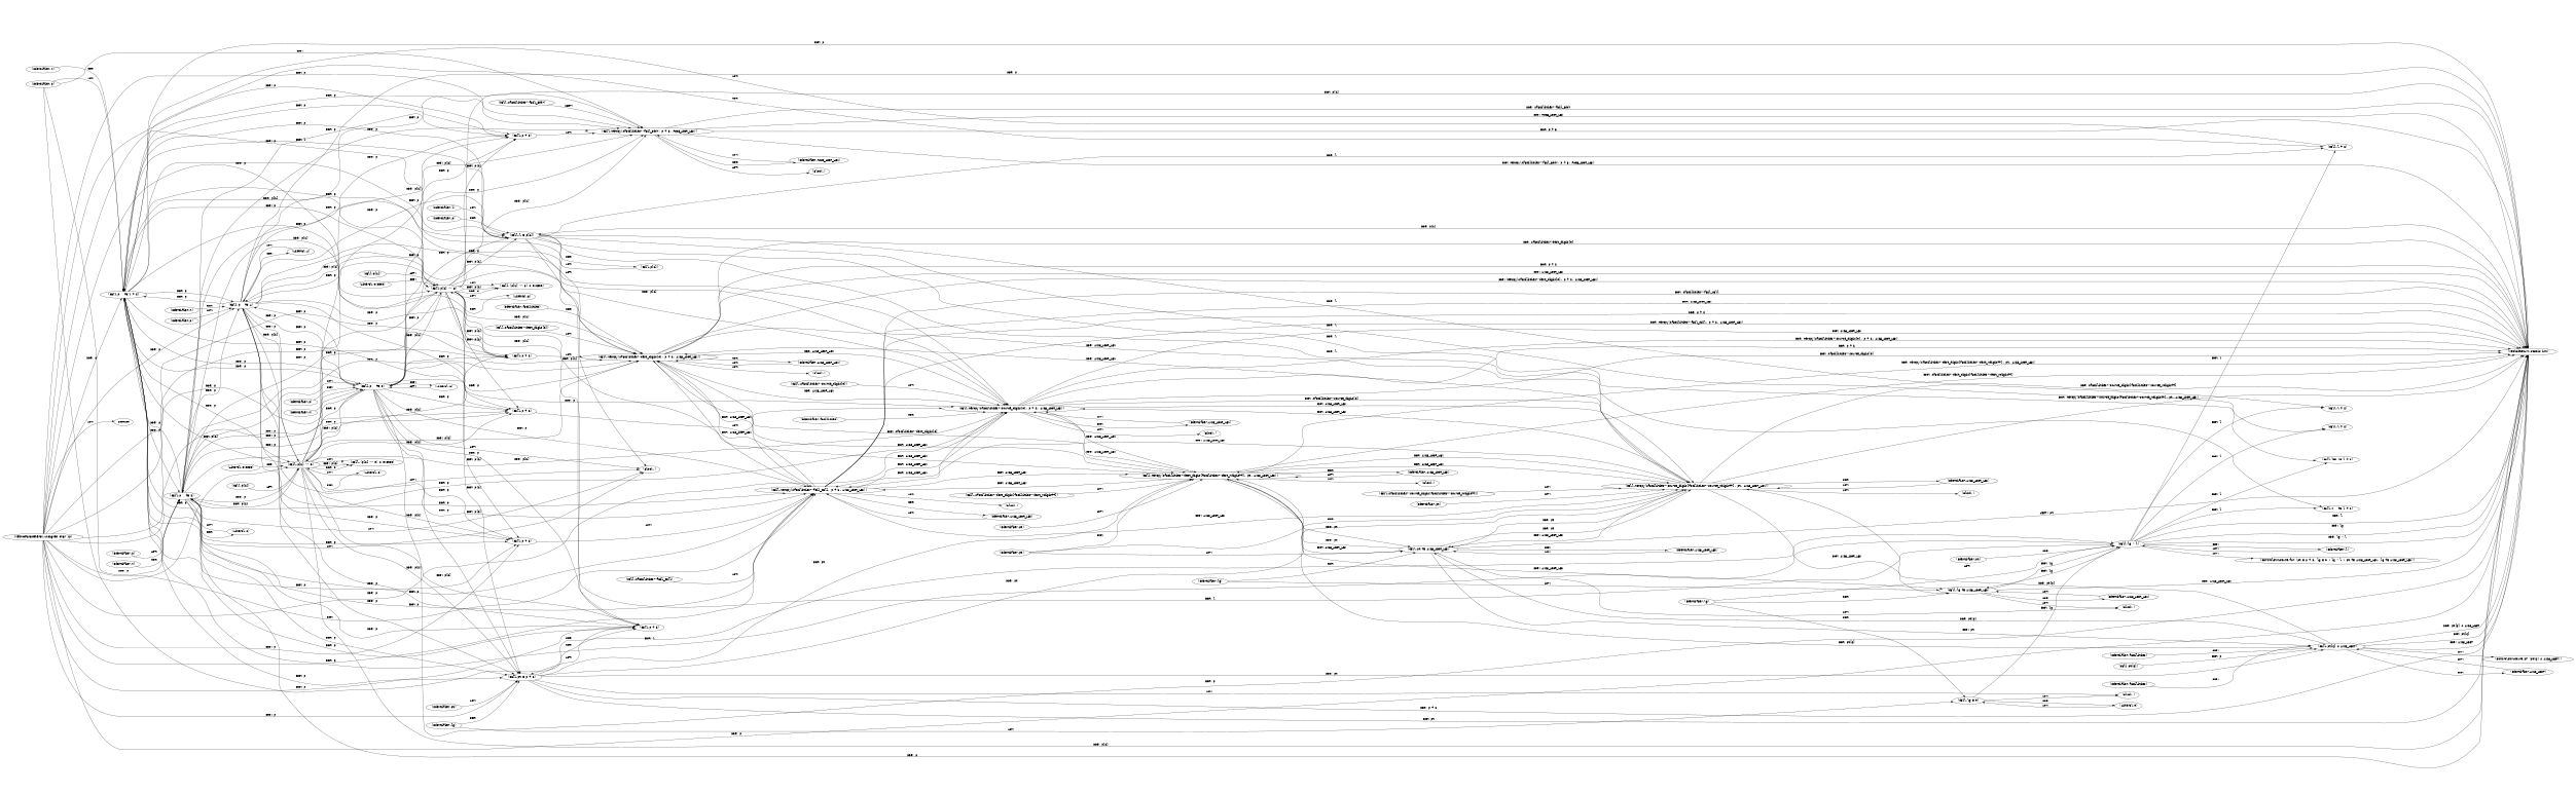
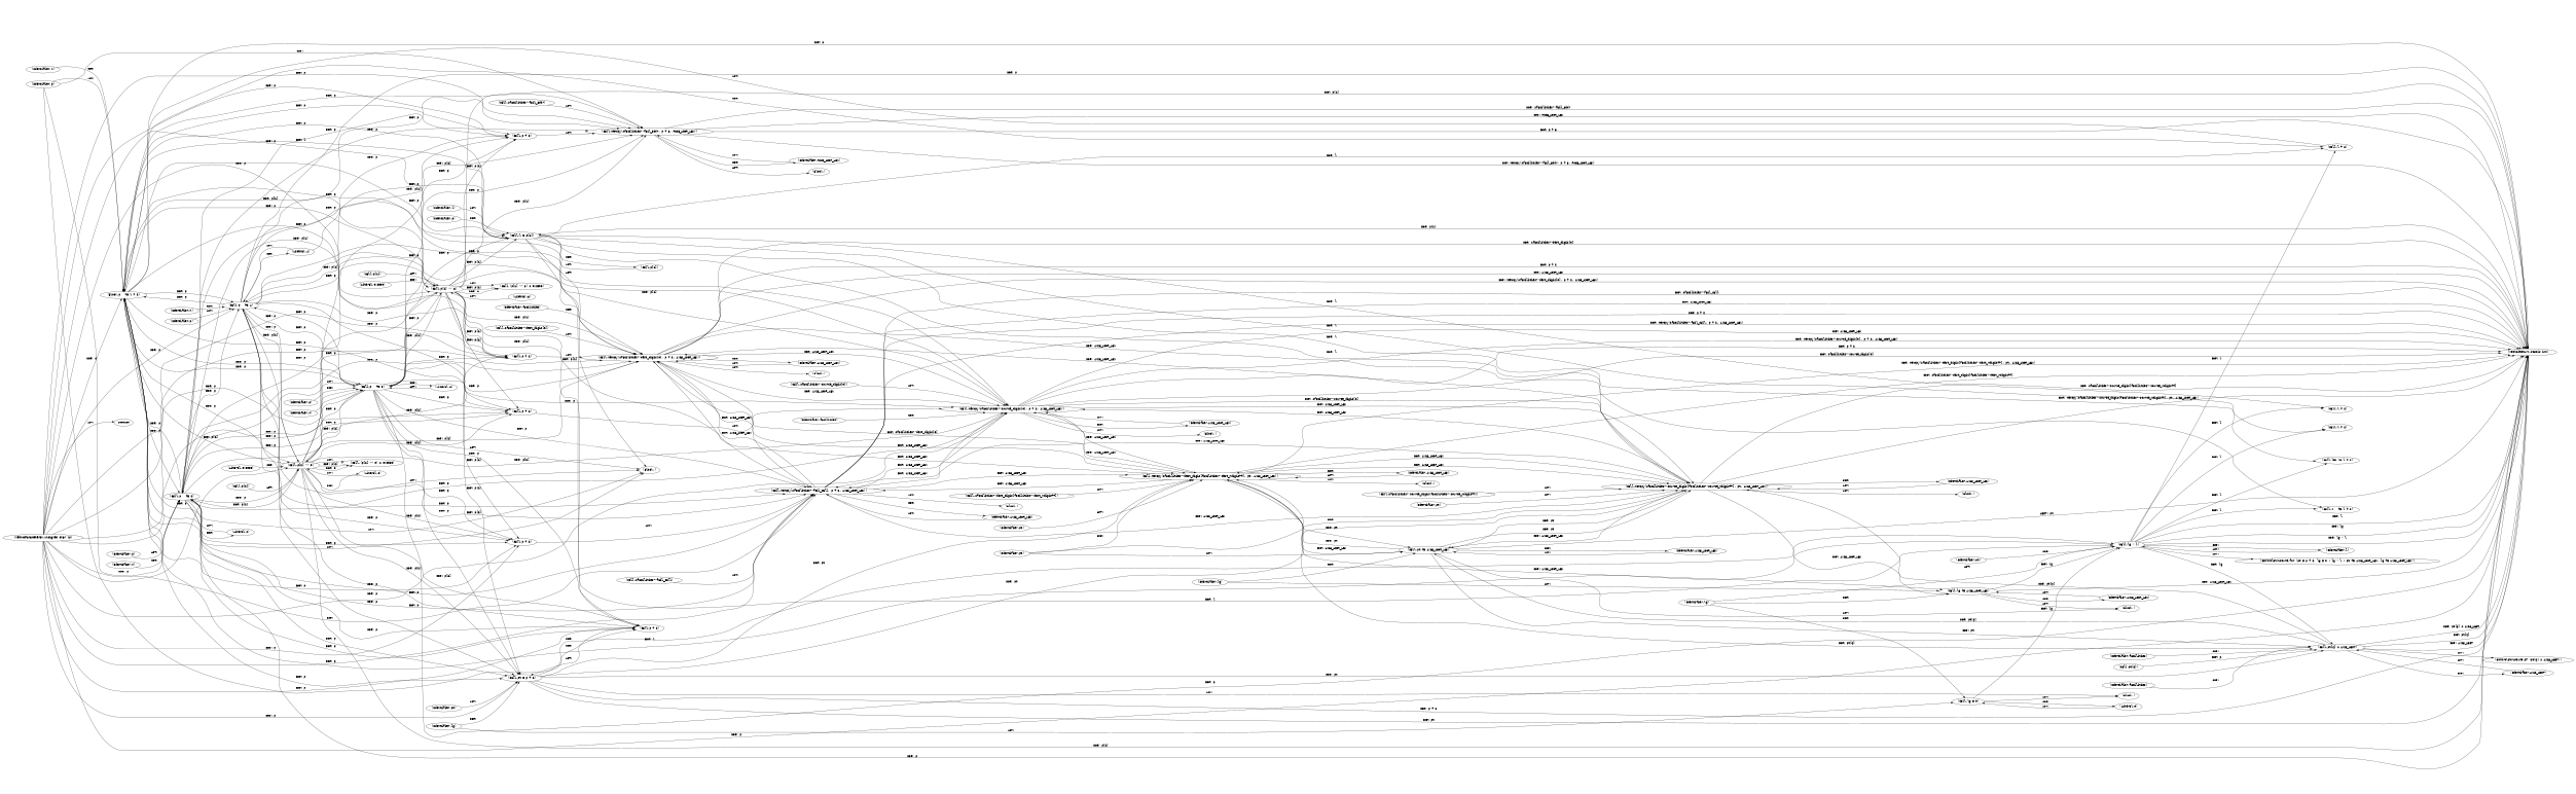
  digraph {
    fontname="DejaVu Sans Mono"
    rankdir=LR
    node [fontname="DejaVu Sans Mono"]
    edge [fontname="DejaVu Sans Mono"]
    n1 [label="(Call,memcpy(&facilities->fail_addr, p + 3, ROSE_ADDR_LEN))"]
    n2 [label="(Block,)"]
    n3 [label="(MethodReturn,static int)"]
    n4 [label="(Identifier,ROSE_ADDR_LEN)"]
-   n5 [label="(Call,p   += l + 2)"]
+   n5 [label="(Block,p   += l + 2)"]
    n6 [label="(Call,memcpy(&facilities->dest_digis[0], p + 2, AX25_ADDR_LEN))"]
    n7 [label="(Call,p   += 2)"]
    n8 [label="(Call,p   += 4)"]
    n9 [label="(Call,p[2] << 0)"]
    n10 [label="(Call,p   += 3)"]
    n11 [label="(Call,p[1] << 8)"]
    n12 [label="(Call,memcpy(&facilities->fail_call, p + 2, AX25_ADDR_LEN))"]
    n13 [label="(Call,memcpy(&facilities->source_digis[0], p + 2, AX25_ADDR_LEN))"]
    n14 [label="(Call,pt = p + 2)"]
    n15 [label="(Call,l = p[1])"]
    n16 [label="(Call,p + 2)"]
    n17 [label="(Call,p + 2)"]
    n18 [label="(Block,)"]
    n19 [label="(Call,p + 3)"]
    n20 [label="(Call,l + 2)"]
    n21 [label="(Call,p + 2)"]
    n22 [label="(Call,p + 2)"]
    n23 [label="(Call,memcpy(&facilities->dest_digis[facilities->dest_ndigis++], pt, AX25_ADDR_LEN))"]
    n24 [label="(Call,memcpy(&facilities->source_digis[facilities->source_ndigis++], pt, AX25_ADDR_LEN))"]
    n25 [label="(Identifier,AX25_ADDR_LEN)"]
    n26 [label="(Block,)"]
    n27 [label="(Literal,2)"]
    n28 [label="(Literal,4)"]
    n29 [label="(Literal,0)"]
    n30 [label="(Call,(p[2] << 0) & 0x00FF)"]
    n31 [label="(Literal,3)"]
    n32 [label="(Call,(p[1] << 8) & 0xFF00)"]
    n33 [label="(Literal,8)"]
    n34 [label="(Block,)"]
    n35 [label="(Identifier,AX25_ADDR_LEN)"]
    n36 [label="(Identifier,AX25_ADDR_LEN)"]
    n37 [label="(Block,)"]
    n38 [label="(Call,pt[6] & AX25_HBIT)"]
    n39 [label="(Block,)"]
    n40 [label="(Call,lg < l)"]
    n41 [label="(Call,len -= l + 2)"]
    n42 [label="(Call,n   += l + 2)"]
    n43 [label="(Call,l + 2)"]
    n44 [label="(Call,l + 2)"]
    n45 [label="(Call,p[1])"]
    n46 [label="(Call,lg += AX25_ADDR_LEN)"]
    n47 [label="(Identifier,l)"]
    n48 [label="(ControlStructure,for (pt = p + 2, lg = 0 ; lg < l ; pt += AX25_ADDR_LEN, lg += AX25_ADDR_LEN))"]
    n49 [label="(Identifier,AX25_ADDR_LEN)"]
    n50 [label="(Block,)"]
    n51 [label="(Call,pt += AX25_ADDR_LEN)"]
    n52 [label="(Identifier,AX25_ADDR_LEN)"]
    n53 [label="(Block,)"]
    n54 [label="(Block,)"]
    n55 [label="(Identifier,AX25_ADDR_LEN)"]
    n56 [label="(Identifier,AX25_ADDR_LEN)"]
    n57 [label="(MethodParameterIn,unsigned char *p)"]
    1000100
    n59 [label="(ControlStructure,if (pt[6] & AX25_HBIT))"]
    n60 [label="(Identifier,AX25_HBIT)"]
    n61 [label="(Call,lg = 0)"]
    n62 [label="(Literal,0)"]
    n63 [label="(Call,&facilities->fail_call)"]
    n64 [label="(Identifier,p)"]
    n65 [label="(Identifier,facilities)"]
    n66 [label="(Identifier,n)"]
    n67 [label="(Identifier,pt)"]
    n68 [label="(Call,&facilities->source_digis[facilities->source_ndigis++])"]
    n69 [label="(Identifier,n)"]
    n70 [label="(Identifier,pt)"]
    n71 [label="(Call,pt[6])"]
    n72 [label="(Identifier,facilities)"]
    n73 [label="(Identifier,p)"]
    n74 [label="(Call,&facilities->dest_digis[facilities->dest_ndigis++])"]
    n75 [label="(Call,p[1])"]
    n76 [label="(Identifier,facilities)"]
    n77 [label="(Call,p[2])"]
    n78 [label="(Identifier,p)"]
    n79 [label="(Identifier,l)"]
    n80 [label="(Call,&facilities->fail_addr)"]
    n81 [label="(Identifier,pt)"]
    n82 [label="(Identifier,p)"]
    n83 [label="(Identifier,lg)"]
    n84 [label="(Identifier,facilities)"]
    n85 [label="(Identifier,p)"]
    n86 [label="(Identifier,pt)"]
    n87 [label="(Call,&facilities->dest_digis[0])"]
    n88 [label="(Identifier,n)"]
    n89 [label="(Identifier,n)"]
    n90 [label="(Identifier,lg)"]
    n91 [label="(Identifier,lg)"]
    n92 [label="(Literal,0x00FF)"]
    n93 [label="(Identifier,pt)"]
    n94 [label="(Literal,0xFF00)"]
    n95 [label="(Call,&facilities->source_digis[0])"]
    n1 -> n2 [label="AST: "]
    n1 -> n3 [label="DDG: p + 3"]
    n1 -> n3 [label="DDG: memcpy(&facilities->fail_addr, p + 3, ROSE_ADDR_LEN)"]
    n1 -> n3 [label="DDG: &facilities->fail_addr"]
    n1 -> n3 [label="DDG: ROSE_ADDR_LEN"]
    n1 -> n4 [label="CFG: "]
    n4 -> n1 [label="AST: "]
    n5 -> n1 [label="DDG: p"]
    n5 -> n3 [label="DDG: p"]
    n5 -> n6 [label="DDG: p"]
    n5 -> n7 [label="DDG: p"]
    n5 -> n8 [label="DDG: p"]
    n5 -> n9 [label="DDG: p"]
    n5 -> n10 [label="DDG: p"]
    n5 -> n11 [label="DDG: p"]
    n5 -> n12 [label="DDG: p"]
    n5 -> n13 [label="DDG: p"]
    n5 -> n14 [label="DDG: p"]
    n5 -> n15 [label="DDG: p"]
    n5 -> n16 [label="DDG: p"]
    n5 -> n17 [label="DDG: p"]
    n5 -> n18 [label="AST: "]
    n5 -> n19 [label="DDG: p"]
    n5 -> n20 [label="CFG: "]
    n5 -> n21 [label="DDG: p"]
    n5 -> n22 [label="DDG: p"]
    n6 -> n3 [label="DDG: &facilities->dest_digis[0]"]
    n6 -> n3 [label="DDG: p + 2"]
    n6 -> n3 [label="DDG: AX25_ADDR_LEN"]
    n6 -> n3 [label="DDG: memcpy(&facilities->dest_digis[0], p + 2, AX25_ADDR_LEN)"]
    n6 -> n12 [label="DDG: AX25_ADDR_LEN"]
    n6 -> n13 [label="DDG: AX25_ADDR_LEN"]
    n6 -> n23 [label="DDG: &facilities->dest_digis[0]"]
    n6 -> n23 [label="DDG: AX25_ADDR_LEN"]
    n6 -> n24 [label="DDG: AX25_ADDR_LEN"]
    n6 -> n25 [label="CFG: "]
    n6 -> n26 [label="AST: "]
    n7 -> n1 [label="DDG: p"]
    n7 -> n3 [label="DDG: p"]
    n7 -> n5 [label="DDG: p"]
    n7 -> n6 [label="DDG: p"]
    n7 -> n8 [label="DDG: p"]
    n7 -> n9 [label="DDG: p"]
    n7 -> n10 [label="DDG: p"]
    n7 -> n11 [label="DDG: p"]
    n7 -> n12 [label="DDG: p"]
    n7 -> n13 [label="DDG: p"]
    n7 -> n14 [label="DDG: p"]
    n7 -> n15 [label="DDG: p"]
    n7 -> n16 [label="DDG: p"]
    n7 -> n17 [label="DDG: p"]
    n7 -> n18 [label="AST: "]
    n7 -> n19 [label="DDG: p"]
    n7 -> n21 [label="DDG: p"]
    n7 -> n22 [label="DDG: p"]
    n7 -> n27 [label="CFG: "]
    n8 -> n1 [label="DDG: p"]
    n8 -> n3 [label="DDG: p"]
    n8 -> n5 [label="DDG: p"]
    n8 -> n6 [label="DDG: p"]
    n8 -> n9 [label="DDG: p"]
    n8 -> n10 [label="DDG: p"]
    n8 -> n11 [label="DDG: p"]
    n8 -> n12 [label="DDG: p"]
    n8 -> n13 [label="DDG: p"]
    n8 -> n14 [label="DDG: p"]
-   n8 -> n15 [label="DDG: p"]
+   n28 -> n15 [label="DDG: p"]
    n8 -> n16 [label="DDG: p"]
    n8 -> n17 [label="DDG: p"]
    n8 -> n18 [label="AST: "]
    n8 -> n19 [label="DDG: p"]
    n8 -> n21 [label="DDG: p"]
    n8 -> n22 [label="DDG: p"]
    n8 -> n28 [label="CFG: "]
    n9 -> n1 [label="DDG: p[2]"]
    n9 -> n3 [label="DDG: p[2]"]
    n9 -> n5 [label="DDG: p[2]"]
    n9 -> n6 [label="DDG: p[2]"]
    n9 -> n7 [label="DDG: p[2]"]
    n9 -> n8 [label="DDG: p[2]"]
    n9 -> n10 [label="DDG: p[2]"]
    n9 -> n12 [label="DDG: p[2]"]
    n9 -> n13 [label="DDG: p[2]"]
    n9 -> n14 [label="DDG: p[2]"]
    n9 -> n16 [label="DDG: p[2]"]
    n9 -> n17 [label="DDG: p[2]"]
    n9 -> n19 [label="DDG: p[2]"]
    n9 -> n21 [label="DDG: p[2]"]
    n9 -> n22 [label="DDG: p[2]"]
    n9 -> n29 [label="CFG: "]
    n9 -> n30 [label="AST: "]
    n9 -> n30 [label="DDG: p[2]"]
    n9 -> n30 [label="DDG: 0"]
    n10 -> n1 [label="DDG: p"]
    n10 -> n3 [label="DDG: p"]
    n10 -> n5 [label="DDG: p"]
    n10 -> n6 [label="DDG: p"]
    n10 -> n7 [label="DDG: p"]
    n10 -> n8 [label="DDG: p"]
    n10 -> n9 [label="DDG: p"]
    n10 -> n11 [label="DDG: p"]
    n10 -> n12 [label="DDG: p"]
    n10 -> n13 [label="DDG: p"]
    n10 -> n14 [label="DDG: p"]
    n10 -> n15 [label="DDG: p"]
    n10 -> n16 [label="DDG: p"]
    n10 -> n17 [label="DDG: p"]
    n10 -> n18 [label="AST: "]
    n10 -> n19 [label="DDG: p"]
    n10 -> n21 [label="DDG: p"]
    n10 -> n22 [label="DDG: p"]
    n10 -> n31 [label="CFG: "]
    n11 -> n1 [label="DDG: p[1]"]
    n11 -> n3 [label="DDG: p[1]"]
    n11 -> n5 [label="DDG: p[1]"]
    n11 -> n6 [label="DDG: p[1]"]
    n11 -> n7 [label="DDG: p[1]"]
    n11 -> n8 [label="DDG: p[1]"]
    n11 -> n10 [label="DDG: p[1]"]
    n11 -> n12 [label="DDG: p[1]"]
    n11 -> n13 [label="DDG: p[1]"]
    n11 -> n14 [label="DDG: p[1]"]
    n11 -> n15 [label="DDG: p[1]"]
    n11 -> n16 [label="DDG: p[1]"]
    n11 -> n17 [label="DDG: p[1]"]
    n11 -> n19 [label="DDG: p[1]"]
    n11 -> n21 [label="DDG: p[1]"]
    n11 -> n22 [label="DDG: p[1]"]
    n11 -> n32 [label="AST: "]
    n11 -> n32 [label="DDG: p[1]"]
    n11 -> n32 [label="DDG: 8"]
-   n11 -> n33 [label="CFG: "]
    n12 -> n3 [label="DDG: &facilities->fail_call"]
    n12 -> n3 [label="DDG: AX25_ADDR_LEN"]
    n12 -> n3 [label="DDG: p + 2"]
    n12 -> n3 [label="DDG: memcpy(&facilities->fail_call, p + 2, AX25_ADDR_LEN)"]
    n12 -> n6 [label="DDG: AX25_ADDR_LEN"]
    n12 -> n13 [label="DDG: AX25_ADDR_LEN"]
    n12 -> n23 [label="DDG: AX25_ADDR_LEN"]
    n12 -> n24 [label="DDG: AX25_ADDR_LEN"]
    n12 -> n34 [label="AST: "]
    n12 -> n35 [label="CFG: "]
    n13 -> n3 [label="DDG: AX25_ADDR_LEN"]
    n13 -> n3 [label="DDG: memcpy(&facilities->source_digis[0], p + 2, AX25_ADDR_LEN)"]
    n13 -> n3 [label="DDG: p + 2"]
    n13 -> n3 [label="DDG: &facilities->source_digis[0]"]
    n13 -> n6 [label="DDG: AX25_ADDR_LEN"]
    n13 -> n12 [label="DDG: AX25_ADDR_LEN"]
    n13 -> n23 [label="DDG: AX25_ADDR_LEN"]
    n13 -> n24 [label="DDG: &facilities->source_digis[0]"]
    n13 -> n24 [label="DDG: AX25_ADDR_LEN"]
    n13 -> n36 [label="CFG: "]
    n13 -> n37 [label="AST: "]
    n14 -> n3 [label="DDG: p + 2"]
    n14 -> n3 [label="DDG: pt"]
    n14 -> n16 [label="CFG: "]
    n14 -> n23 [label="DDG: pt"]
    n14 -> n24 [label="DDG: pt"]
    n14 -> n38 [label="DDG: pt"]
    n14 -> n39 [label="AST: "]
    n15 -> n3 [label="DDG: p[1]"]
    n15 -> n5 [label="DDG: l"]
    n15 -> n18 [label="AST: "]
    n15 -> n20 [label="DDG: l"]
    n15 -> n40 [label="DDG: l"]
    n15 -> n41 [label="DDG: l"]
    n15 -> n42 [label="DDG: l"]
    n15 -> n43 [label="DDG: l"]
    n15 -> n44 [label="DDG: l"]
    n15 -> n45 [label="CFG: "]
    n16 -> n14 [label="AST: "]
    n17 -> n12 [label="AST: "]
    n19 -> n1 [label="AST: "]
    n20 -> n5 [label="AST: "]
    n21 -> n13 [label="AST: "]
    n22 -> n6 [label="AST: "]
    n23 -> n3 [label="DDG: memcpy(&facilities->dest_digis[facilities->dest_ndigis++], pt, AX25_ADDR_LEN)"]
    n23 -> n3 [label="DDG: &facilities->dest_digis[facilities->dest_ndigis++]"]
    n23 -> n6 [label="DDG: AX25_ADDR_LEN"]
    n23 -> n12 [label="DDG: AX25_ADDR_LEN"]
    n23 -> n13 [label="DDG: AX25_ADDR_LEN"]
    n23 -> n24 [label="DDG: AX25_ADDR_LEN"]
    n23 -> n46 [label="DDG: AX25_ADDR_LEN"]
    n23 -> n51 [label="DDG: AX25_ADDR_LEN"]
    n23 -> n51 [label="DDG: pt"]
    n23 -> n52 [label="CFG: "]
    n23 -> n53 [label="AST: "]
    n24 -> n3 [label="DDG: &facilities->source_digis[facilities->source_ndigis++]"]
    n24 -> n3 [label="DDG: memcpy(&facilities->source_digis[facilities->source_ndigis++], pt, AX25_ADDR_LEN)"]
    n24 -> n6 [label="DDG: AX25_ADDR_LEN"]
    n24 -> n12 [label="DDG: AX25_ADDR_LEN"]
    n24 -> n13 [label="DDG: AX25_ADDR_LEN"]
    n24 -> n23 [label="DDG: AX25_ADDR_LEN"]
    n24 -> n46 [label="DDG: AX25_ADDR_LEN"]
    n24 -> n51 [label="DDG: AX25_ADDR_LEN"]
    n24 -> n51 [label="DDG: pt"]
    n24 -> n54 [label="AST: "]
    n24 -> n55 [label="CFG: "]
    n25 -> n6 [label="AST: "]
    n27 -> n7 [label="AST: "]
    n28 -> n8 [label="AST: "]
    n29 -> n9 [label="AST: "]
    n31 -> n10 [label="AST: "]
    n33 -> n11 [label="AST: "]
    n35 -> n12 [label="AST: "]
    n36 -> n13 [label="AST: "]
    n38 -> n3 [label="DDG: pt[6]"]
    n38 -> n3 [label="DDG: AX25_HBIT"]
    n38 -> n3 [label="DDG: pt[6] & AX25_HBIT"]
    n38 -> n23 [label="DDG: pt[6]"]
    n38 -> n24 [label="DDG: pt[6]"]
    n38 -> n51 [label="DDG: pt[6]"]
    n38 -> n59 [label="AST: "]
    n38 -> n60 [label="CFG: "]
    n40 -> n3 [label="DDG: l"]
    n40 -> n3 [label="DDG: lg"]
    n40 -> n3 [label="DDG: lg < l"]
    n40 -> n5 [label="DDG: l"]
    n40 -> n20 [label="DDG: l"]
    n40 -> n41 [label="DDG: l"]
    n40 -> n42 [label="DDG: l"]
    n40 -> n43 [label="DDG: l"]
    n40 -> n44 [label="DDG: l"]
-   n40 -> n46 [label="DDG: lg"]
+   n40 -> n38 [label="DDG: lg"]
    n40 -> n47 [label="CFG: "]
    n40 -> n48 [label="AST: "]
    n45 -> n15 [label="AST: "]
    n46 -> n3 [label="DDG: AX25_ADDR_LEN"]
    n46 -> n40 [label="DDG: lg"]
    n46 -> n49 [label="CFG: "]
    n46 -> n50 [label="AST: "]
    n47 -> n40 [label="AST: "]
    n49 -> n46 [label="AST: "]
    n51 -> n3 [label="HBIT: pt"]
    n51 -> n23 [label="DDG: pt"]
    n51 -> n24 [label="DDG: pt"]
    n51 -> n38 [label="DDG: pt"]
    n51 -> n50 [label="AST: "]
    n51 -> n56 [label="CFG: "]
    n52 -> n23 [label="AST: "]
    n55 -> n24 [label="AST: "]
    n56 -> n51 [label="AST: "]
    n57 -> n1 [label="DDG: p"]
    n57 -> n3 [label="DDG: p"]
    n57 -> n5 [label="DDG: p"]
    n57 -> n6 [label="DDG: p"]
    n57 -> n7 [label="DDG: p"]
    n57 -> n8 [label="DDG: p"]
    n57 -> n9 [label="DDG: p"]
    n57 -> n10 [label="DDG: p"]
    n57 -> n11 [label="DDG: p"]
    n57 -> n12 [label="DDG: p"]
    n57 -> n13 [label="DDG: p"]
    n57 -> n14 [label="DDG: p"]
    n57 -> n15 [label="DDG: p"]
    n57 -> n16 [label="DDG: p"]
    n57 -> n17 [label="DDG: p"]
    n57 -> n19 [label="DDG: p"]
    n57 -> n21 [label="DDG: p"]
    n57 -> n22 [label="DDG: p"]
    n57 -> 1000100 [label="AST: "]
    n60 -> n38 [label="AST: "]
    n61 -> n39 [label="AST: "]
    n61 -> n40 [label="DDG: lg"]
    n61 -> n62 [label="CFG: "]
    n62 -> n61 [label="AST: "]
    n63 -> n12 [label="AST: "]
    n64 -> n7 [label="AST: "]
    n65 -> n38 [label="CFG: "]
    n66 -> n10 [label="CFG: "]
    n67 -> n23 [label="CFG: "]
    n67 -> n24 [label="CFG: "]
    n67 -> n51 [label="AST: "]
    n68 -> n24 [label="AST: "]
    n69 -> n5 [label="CFG: "]
    n70 -> n24 [label="AST: "]
    n71 -> n38 [label="DDG: p"]
    n72 -> n38 [label="CFG: "]
    n73 -> n10 [label="AST: "]
    n74 -> n23 [label="AST: "]
    n75 -> n11 [label="AST: "]
    n76 -> n6 [label="CFG: "]
    n77 -> n9 [label="AST: "]
    n78 -> n8 [label="AST: "]
    n79 -> n15 [label="AST: "]
-   n80 -> n1 [label="HBIT: "]
+   n80 -> n1 [label="AST: "]
    n81 -> n14 [label="AST: "]
    n82 -> n1 [label="CFG: "]
    n82 -> n5 [label="AST: "]
    n82 -> n12 [label="CFG: "]
    n82 -> n40 [label="CFG: "]
    n83 -> n14 [label="CFG: "]
    n83 -> n61 [label="AST: "]
    n84 -> n13 [label="CFG: "]
    n85 -> n15 [label="CFG: "]
    n86 -> n40 [label="CFG: "]
    n87 -> n6 [label="AST: "]
    n88 -> n7 [label="CFG: "]
    n89 -> n8 [label="CFG: "]
    n90 -> n40 [label="AST: "]
    n90 -> n46 [label="CFG: "]
    n90 -> n61 [label="CFG: "]
    n91 -> n46 [label="AST: "]
    n91 -> n51 [label="CFG: "]
    n92 -> n9 [label="CFG: "]
    n93 -> n23 [label="AST: "]
    n94 -> n11 [label="CFG: "]
    n95 -> n13 [label="AST: "]
  }
